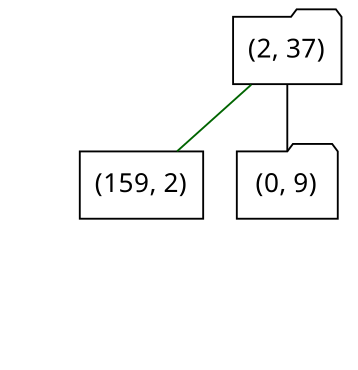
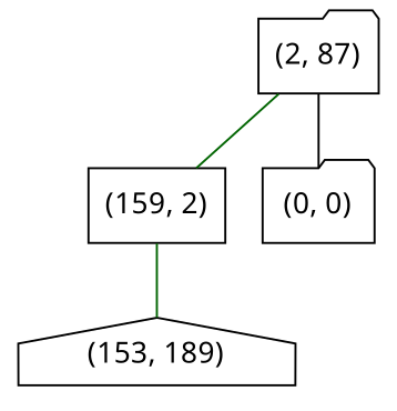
  graph {
    fontname="Noto Sans"
    node [fontname="Noto Sans" shape=folder]
    edge [color=darkgreen fontname="Noto Sans"]
    n1 [label="(159, 2)" shape=box]
-   "(2, 87)" [label="(2, 37)"]
-   "(0, 0)" [label="(0, 9)"]
+   "(2, 87)"
+   "(0, 0)"
+   "(153, 189)" [shape=house]
+   n1 -- "(153, 189)" [weight=1]
    "(2, 87)" -- n1 [weight=3]
    "(2, 87)" -- "(0, 0)" [color=black weight=4]
  }
